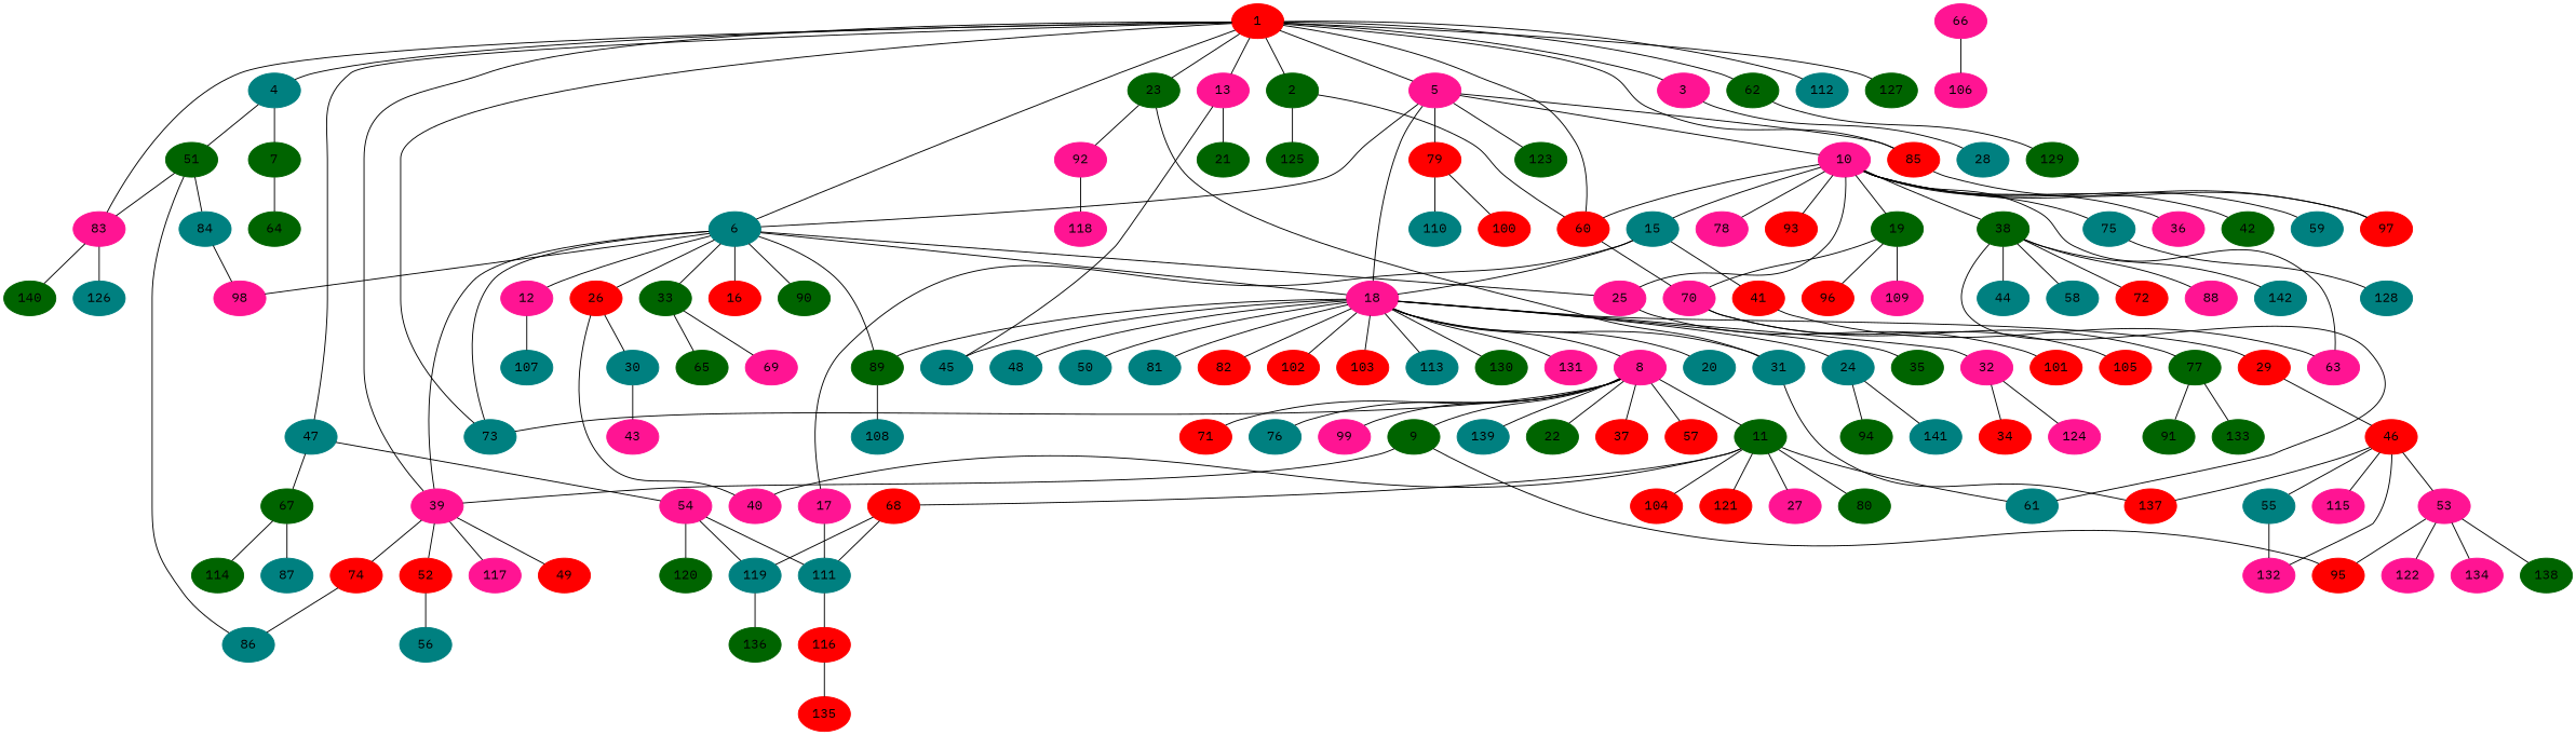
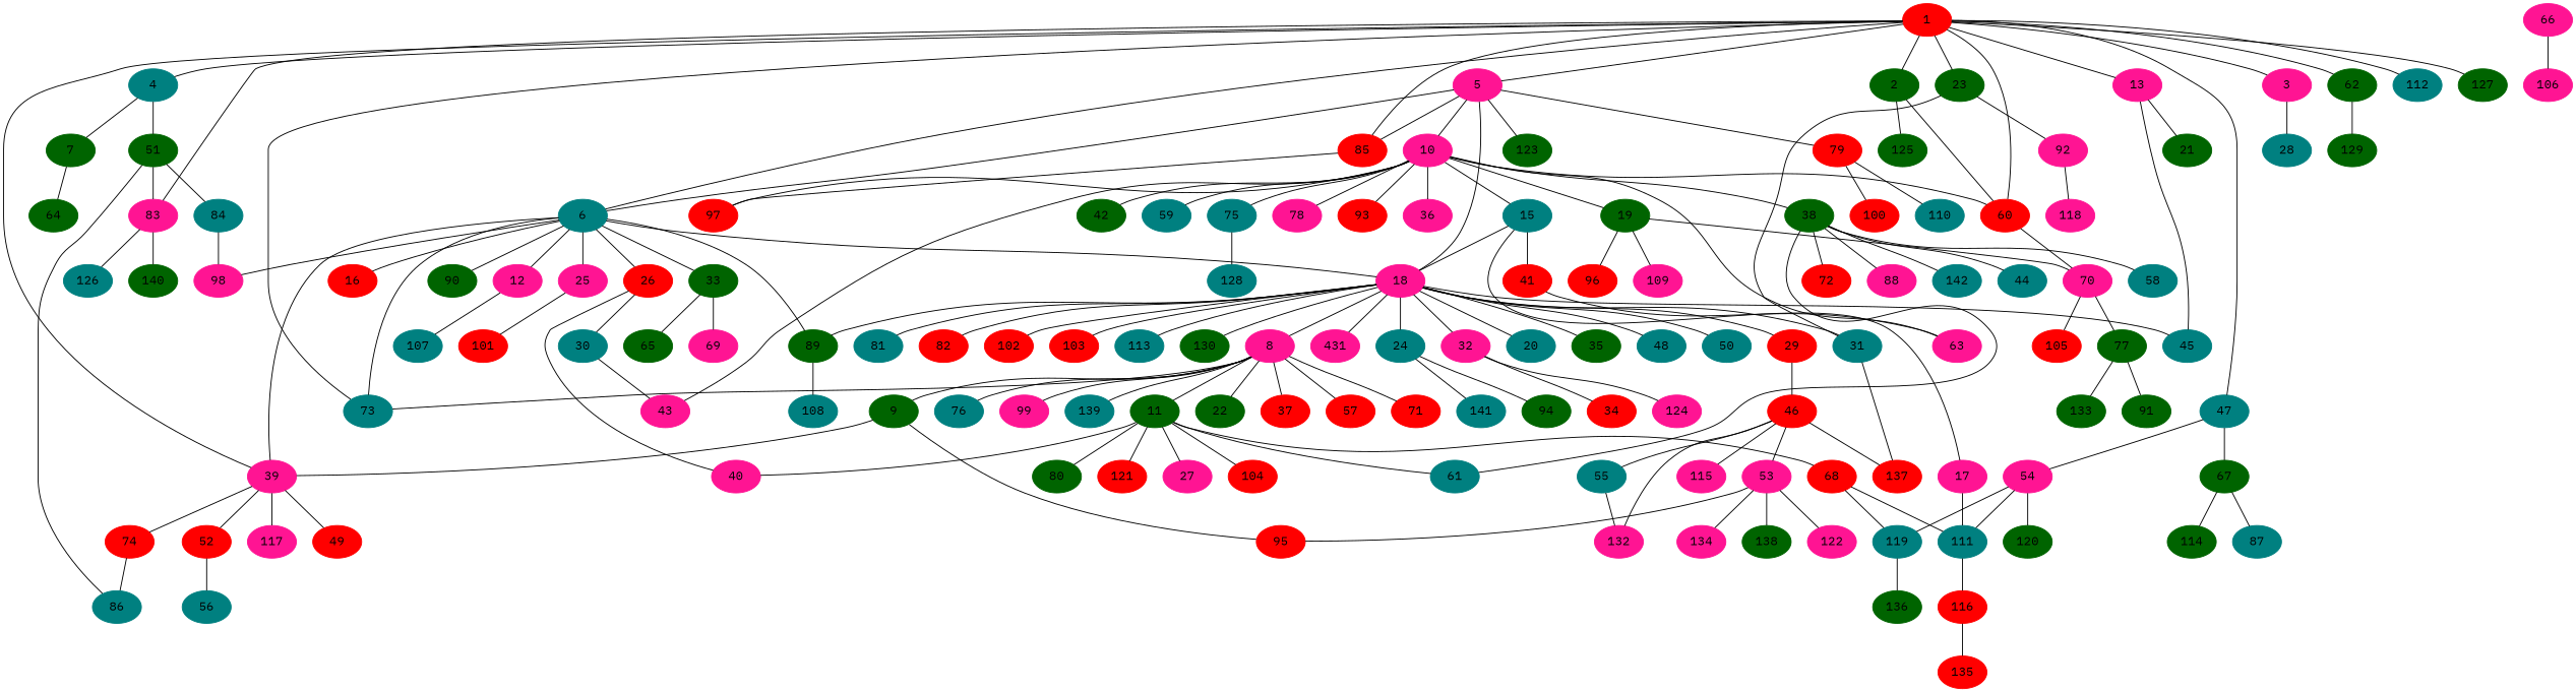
  graph {
    fontname="IBM Plex Mono"
    node [color=deeppink fontname="IBM Plex Mono" style=filled]
    edge [fontname="IBM Plex Mono"]
    1 [color=red]
    2 [color=darkgreen]
    3
    4 [color=teal]
    5
    6 [color=teal]
    13
    23 [color=darkgreen]
    39
    47 [color=teal]
    60 [color=red]
    62 [color=darkgreen]
    73 [color=teal]
    83
    85 [color=red]
    112 [color=teal]
    127 [color=darkgreen]
    125 [color=darkgreen]
    28 [color=teal]
    7 [color=darkgreen]
    51 [color=darkgreen]
    10
    18
    79 [color=red]
    123 [color=darkgreen]
    12
    16 [color=red]
    25
    26 [color=red]
    33 [color=darkgreen]
    89 [color=darkgreen]
    90 [color=darkgreen]
    98
    21 [color=darkgreen]
    45 [color=teal]
    31 [color=teal]
    92
    49 [color=red]
    52 [color=red]
    74 [color=red]
    117
    54
    67 [color=darkgreen]
    70
    129 [color=darkgreen]
    126 [color=teal]
    140 [color=darkgreen]
    97 [color=red]
    64 [color=darkgreen]
    84 [color=teal]
    86 [color=teal]
    8
    9 [color=darkgreen]
    11 [color=darkgreen]
    22 [color=darkgreen]
    37 [color=red]
    57 [color=red]
    71 [color=red]
    76 [color=teal]
    99
    139 [color=teal]
    15 [color=teal]
    19 [color=darkgreen]
    36
    38 [color=darkgreen]
    42 [color=darkgreen]
    43
    59 [color=teal]
    63
    75 [color=teal]
    78
    93 [color=red]
    20 [color=teal]
    24 [color=teal]
    29 [color=red]
    32
    35 [color=darkgreen]
    48 [color=teal]
    50 [color=teal]
    81 [color=teal]
    82 [color=red]
    102 [color=red]
    103 [color=red]
    113 [color=teal]
    130 [color=darkgreen]
-   131
+   131 [label=431]
    100 [color=red]
    110 [color=teal]
    107 [color=teal]
    101 [color=red]
    40
    30 [color=teal]
    65 [color=darkgreen]
    69
    108 [color=teal]
    95 [color=red]
    27
    61 [color=teal]
    68 [color=red]
    80 [color=darkgreen]
    104 [color=red]
    121 [color=red]
    17
    41 [color=red]
    96 [color=red]
    109
    44 [color=teal]
    58 [color=teal]
    72 [color=red]
    88
    142 [color=teal]
    128 [color=teal]
    111 [color=teal]
    119 [color=teal]
    116 [color=red]
    94 [color=darkgreen]
    141 [color=teal]
    46 [color=red]
    137 [color=red]
    34 [color=red]
    124
    77 [color=darkgreen]
    105 [color=red]
    118
    53
    55 [color=teal]
    115
    132
    56 [color=teal]
    66
    106
    122
    134
    138 [color=darkgreen]
    120 [color=darkgreen]
    87 [color=teal]
    114 [color=darkgreen]
    136 [color=darkgreen]
    91 [color=darkgreen]
    133 [color=darkgreen]
    135 [color=red]
    1 -- 2
    1 -- 3
    1 -- 4
    1 -- 5
    1 -- 6
    1 -- 13
    1 -- 23
    1 -- 39
    1 -- 47
    1 -- 60
    1 -- 62
    1 -- 73
    1 -- 83
    1 -- 85
    1 -- 112
    1 -- 127
    2 -- 60
    2 -- 125
    3 -- 28
    4 -- 7
    4 -- 51
    5 -- 6
    5 -- 85
    5 -- 10
    5 -- 18
    5 -- 79
    5 -- 123
    6 -- 39
    6 -- 73
    6 -- 18
    6 -- 12
    6 -- 16
    6 -- 25
    6 -- 26
    6 -- 33
    6 -- 89
    6 -- 90
    6 -- 98
    13 -- 21
    13 -- 45
    23 -- 31
    23 -- 92
    39 -- 49
    39 -- 52
    39 -- 74
    39 -- 117
    47 -- 54
    47 -- 67
    60 -- 70
    62 -- 129
    83 -- 126
    83 -- 140
    85 -- 97
    7 -- 64
    51 -- 83
    51 -- 84
    51 -- 86
    10 -- 60
    10 -- 97
    10 -- 15
    10 -- 19
    10 -- 36
    10 -- 38
    10 -- 42
-   10 -- 25
+   10 -- 43
    10 -- 59
    10 -- 63
    10 -- 75
    10 -- 78
    10 -- 93
    18 -- 89
    18 -- 45
    18 -- 31
    18 -- 8
    18 -- 20
    18 -- 24
    18 -- 29
    18 -- 32
    18 -- 35
    18 -- 48
    18 -- 50
    18 -- 81
    18 -- 82
    18 -- 102
    18 -- 103
    18 -- 113
    18 -- 130
    18 -- 131
    79 -- 100
    79 -- 110
    12 -- 107
    25 -- 101
    26 -- 40
    26 -- 30
    33 -- 65
    33 -- 69
    89 -- 108
    31 -- 137
    92 -- 118
    52 -- 56
    74 -- 86
    54 -- 111
    54 -- 119
    54 -- 120
    67 -- 87
    67 -- 114
    70 -- 77
    70 -- 105
    84 -- 98
    8 -- 73
    8 -- 9
    8 -- 11
    8 -- 22
    8 -- 37
    8 -- 57
    8 -- 71
    8 -- 76
    8 -- 99
    8 -- 139
    9 -- 39
    9 -- 95
    11 -- 40
    11 -- 27
    11 -- 61
    11 -- 68
    11 -- 80
    11 -- 104
    11 -- 121
    15 -- 18
    15 -- 17
    15 -- 41
    19 -- 70
    19 -- 96
    19 -- 109
    38 -- 61
    38 -- 44
    38 -- 58
    38 -- 72
    38 -- 88
    38 -- 142
    75 -- 128
    24 -- 94
    24 -- 141
    29 -- 46
    32 -- 34
    32 -- 124
    30 -- 43
    68 -- 111
    68 -- 119
    17 -- 111
    41 -- 63
    111 -- 116
    119 -- 136
    116 -- 135
    46 -- 137
    46 -- 53
    46 -- 55
    46 -- 115
    46 -- 132
    77 -- 91
    77 -- 133
    53 -- 95
    53 -- 122
    53 -- 134
    53 -- 138
    55 -- 132
    66 -- 106
  }
